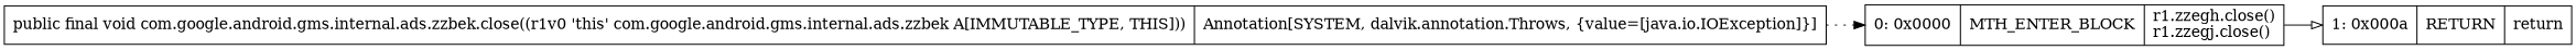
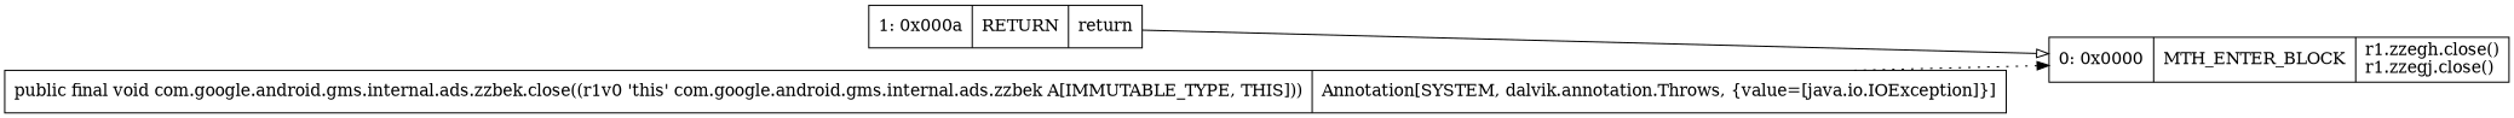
  digraph {
    rankdir=LR
    node [shape=record]
    n1 [label="{0\:\ 0x0000|MTH_ENTER_BLOCK\l|r1.zzegh.close()\lr1.zzegj.close()\l}"]
    n2 [label="{1\:\ 0x000a|RETURN\l|return\l}"]
    n3 [label="{public final void com.google.android.gms.internal.ads.zzbek.close((r1v0 'this' com.google.android.gms.internal.ads.zzbek A[IMMUTABLE_TYPE, THIS]))  | Annotation[SYSTEM, dalvik.annotation.Throws, \{value=[java.io.IOException]\}]\l}"]
-   n1 -> n2 [style=solid arrowhead=onormal]
+   n2 -> n1 [style=solid arrowhead=onormal]
    n3 -> n1 [style=dotted arrowhead=normal]
  }
